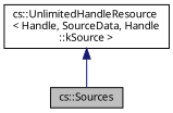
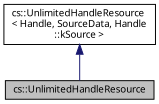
  digraph {
    fontname="Noto Sans"
    node [color=black fontname="Noto Sans" fontsize=10 shape=record style=filled]
-   n1 [fillcolor=grey75 fontcolor=black height=0.2 label="cs::Sources" width=0.4]
+   n1 [fillcolor=grey75 fontcolor=black height=0.2 label="cs::UnlimitedHandleResource" width=0.4]
    n2 [fillcolor=white height=0.2 label="cs::UnlimitedHandleResource\l\< Handle, SourceData, Handle\l::kSource \>" width=0.4]
    n2 -> n1 [color=midnightblue dir=back fontname="Noto Sans" fontsize=10 labelfontname=Helvetica labelfontsize=10 style=solid]
  }
